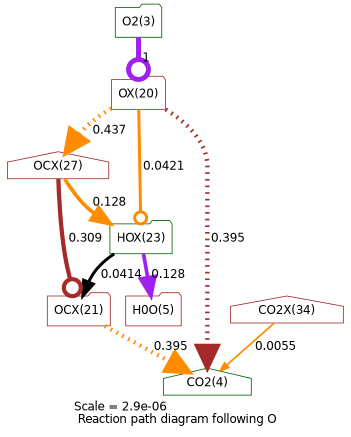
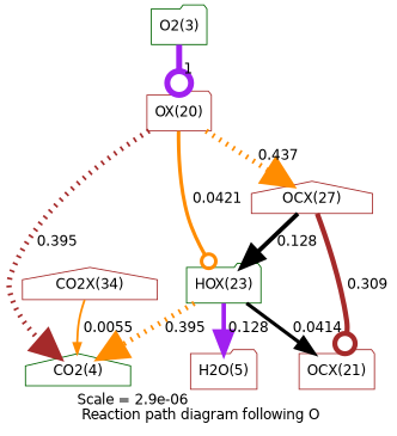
  digraph {
    fontname=Helvetica
    label="Scale = 2.9e-06\l Reaction path diagram following O"
    node [color=brown fontname=Helvetica shape=folder]
    edge [arrowhead=normal arrowsize=1.8 color=darkorange fontname=Helvetica penwidth=5.3 style=bold]
    n1 [color=darkgreen label="O2(3)"]
    n2 [label="OX(20)"]
    n3 [color=darkgreen label="HOX(23)"]
    n4 [label="OCX(27)" shape=house]
    n5 [color=darkgreen label="CO2(4)" shape=house]
    n6 [label="OCX(21)"]
-   n7 [label="H0O(5)"]
+   n7 [label="H2O(5)"]
    n8 [label="CO2X(34)" shape=house]
    n1 -> n2 [arrowhead=odot arrowsize=3 color=purple label=" 1" penwidth=6]
    n2 -> n3 [arrowhead=odot label=" 0.0421" penwidth=3.61 style=solid]
    n2 -> n4 [arrowsize=2.69 label=" 0.437" penwidth=5.37 style=dotted]
    n2 -> n5 [arrowsize=2.65 color=brown label=" 0.395" style=dotted]
    n3 -> n6 [color=black label=" 0.0414" penwidth=3.6]
    n3 -> n7 [arrowsize=2.22 color=purple label=" 0.128" penwidth=4.45]
-   n4 -> n3 [arrowsize=2.22 label=" 0.128" penwidth=4.45 style=solid]
+   n4 -> n3 [arrowsize=2.22 color=black label=" 0.128" penwidth=4.45 style=solid]
    n4 -> n6 [arrowhead=odot arrowsize=2.56 color=brown label=" 0.309" penwidth=5.11 style=solid]
-   n6 -> n5 [arrowsize=2.65 label=" 0.395" style=dotted]
+   n3 -> n5 [arrowsize=2.65 label=" 0.395" style=dotted]
    n8 -> n5 [arrowsize=1.04 label=" 0.0055" penwidth=2.07]
  }
